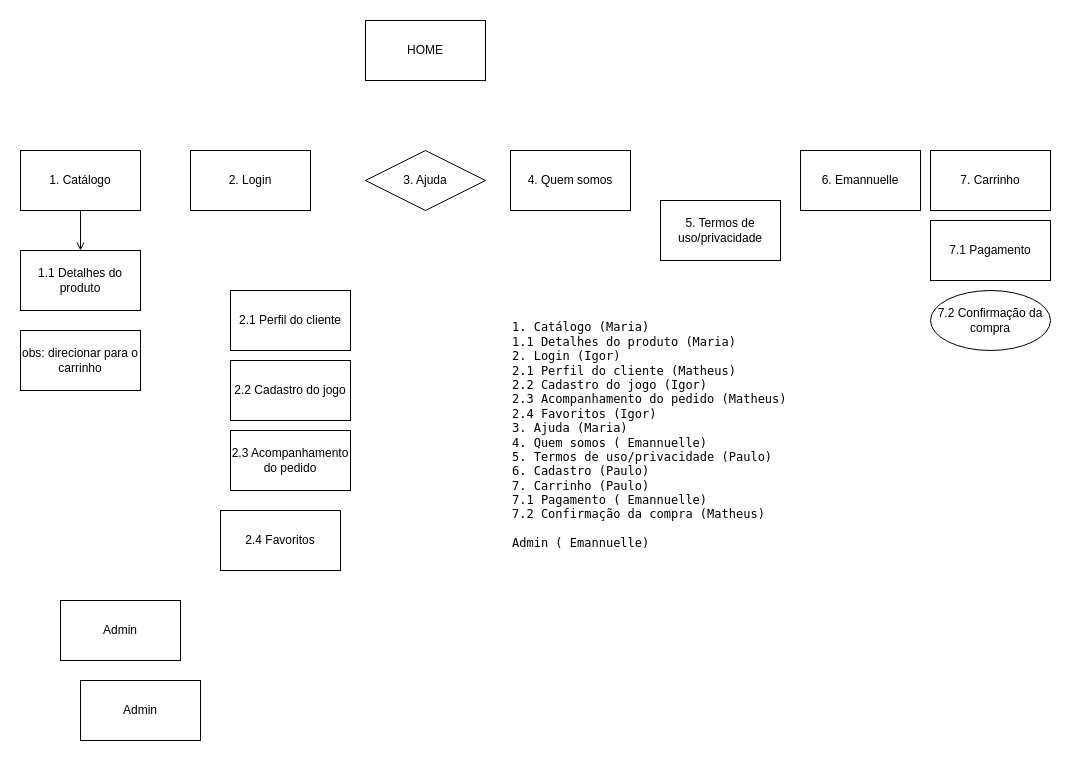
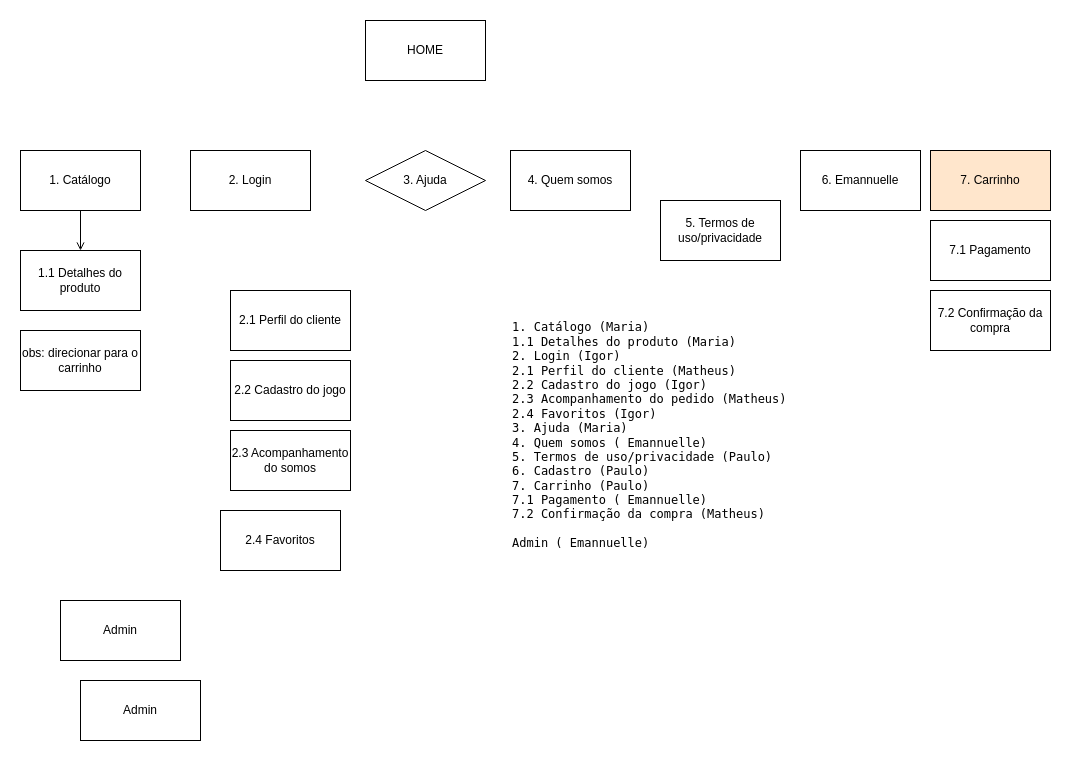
  <mxCell id="0" />
  <mxCell id="1" parent="0" />
  <mxCell id="2" value="HOME" style="rounded=0;whiteSpace=wrap;html=1;" parent="1" vertex="1"><mxGeometry x="365" y="20" width="120" height="60" as="geometry" /></mxCell>
  <mxCell id="3" value="" style="edgeStyle=orthogonalEdgeStyle;rounded=0;orthogonalLoop=1;jettySize=auto;html=1;endArrow=open;" parent="1" source="4" target="11" edge="1"><mxGeometry relative="1" as="geometry" /></mxCell>
  <mxCell id="4" value="1. Catálogo" style="rounded=0;whiteSpace=wrap;html=1;" parent="1" vertex="1"><mxGeometry x="20" y="150" width="120" height="60" as="geometry" /></mxCell>
  <mxCell id="5" value="2. Login" style="rounded=0;whiteSpace=wrap;html=1;" parent="1" vertex="1"><mxGeometry x="190" y="150" width="120" height="60" as="geometry" /></mxCell>
  <mxCell id="6" value="3. Ajuda" style="rhombus;whiteSpace=wrap;html=1;" parent="1" vertex="1"><mxGeometry x="365" y="150" width="120" height="60" as="geometry" /></mxCell>
  <mxCell id="7" value="4. Quem somos" style="rounded=0;whiteSpace=wrap;html=1;" parent="1" vertex="1"><mxGeometry x="510" y="150" width="120" height="60" as="geometry" /></mxCell>
  <mxCell id="8" value="5. Termos de uso/privacidade" style="rounded=0;whiteSpace=wrap;html=1;" parent="1" vertex="1"><mxGeometry x="660" y="200" width="120" height="60" as="geometry" /></mxCell>
  <mxCell id="9" value="6. Emannuelle" style="rounded=0;whiteSpace=wrap;html=1;" parent="1" vertex="1"><mxGeometry x="800" y="150" width="120" height="60" as="geometry" /></mxCell>
- <mxCell id="10" value="7. Carrinho" style="rounded=0;whiteSpace=wrap;html=1;" parent="1" vertex="1"><mxGeometry x="930" y="150" width="120" height="60" as="geometry" /></mxCell>
+ <mxCell id="10" value="7. Carrinho" style="rounded=0;whiteSpace=wrap;html=1;fillColor=#ffe6cc;" parent="1" vertex="1"><mxGeometry x="930" y="150" width="120" height="60" as="geometry" /></mxCell>
  <mxCell id="11" value="1.1 Detalhes do produto" style="rounded=0;whiteSpace=wrap;html=1;" parent="1" vertex="1"><mxGeometry x="20" y="250" width="120" height="60" as="geometry" /></mxCell>
  <mxCell id="12" value="obs: direcionar para o carrinho" style="rounded=0;whiteSpace=wrap;html=1;" parent="1" vertex="1"><mxGeometry x="20" y="330" width="120" height="60" as="geometry" /></mxCell>
  <mxCell id="13" value="2.1 Perfil do cliente" style="rounded=0;whiteSpace=wrap;html=1;" parent="1" vertex="1"><mxGeometry x="230" y="290" width="120" height="60" as="geometry" /></mxCell>
  <mxCell id="14" value="2.2 Cadastro do jogo" style="rounded=0;whiteSpace=wrap;html=1;" parent="1" vertex="1"><mxGeometry x="230" y="360" width="120" height="60" as="geometry" /></mxCell>
- <mxCell id="15" value="2.3 Acompanhamento do pedido" style="rounded=0;whiteSpace=wrap;html=1;" parent="1" vertex="1"><mxGeometry x="230" y="430" width="120" height="60" as="geometry" /></mxCell>
+ <mxCell id="15" value="2.3 Acompanhamento do somos" style="rounded=0;whiteSpace=wrap;html=1;" parent="1" vertex="1"><mxGeometry x="230" y="430" width="120" height="60" as="geometry" /></mxCell>
  <mxCell id="16" value="7.1 Pagamento" style="rounded=0;whiteSpace=wrap;html=1;" parent="1" vertex="1"><mxGeometry x="930" y="220" width="120" height="60" as="geometry" /></mxCell>
- <mxCell id="17" value="7.2 Confirmação da compra" style="ellipse;whiteSpace=wrap;html=1;" parent="1" vertex="1"><mxGeometry x="930" y="290" width="120" height="60" as="geometry" /></mxCell>
+ <mxCell id="17" value="7.2 Confirmação da compra" style="rounded=0;whiteSpace=wrap;html=1;" parent="1" vertex="1"><mxGeometry x="930" y="290" width="120" height="60" as="geometry" /></mxCell>
  <mxCell id="18" value="2.4 Favoritos" style="rounded=0;whiteSpace=wrap;html=1;" parent="1" vertex="1"><mxGeometry x="220" y="510" width="120" height="60" as="geometry" /></mxCell>
  <mxCell id="19" value="Admin" style="rounded=0;whiteSpace=wrap;html=1;" parent="1" vertex="1"><mxGeometry x="60" y="600" width="120" height="60" as="geometry" /></mxCell>
  <mxCell id="20" value="Admin" style="rounded=0;whiteSpace=wrap;html=1;" parent="1" vertex="1"><mxGeometry x="80" y="680" width="120" height="60" as="geometry" /></mxCell>
  <mxCell id="21" value="&lt;pre class=&quot;chat-item__chat-info-msg&quot;&gt;1. Catálogo (Maria)&lt;br&gt;1.1 Detalhes do produto (Maria)&lt;br&gt;2. Login (Igor)&lt;br&gt;2.1 Perfil do cliente (Matheus)&lt;br&gt;2.2 Cadastro do jogo (Igor)&lt;br&gt;2.3 Acompanhamento do pedido (Matheus)&lt;br&gt;2.4 Favoritos (Igor)&lt;br&gt;3. Ajuda (Maria)&lt;br&gt;4. Quem somos ( Emannuelle)&lt;br&gt;5. Termos de uso/privacidade (Paulo)&lt;br&gt;6. Cadastro (Paulo)&lt;br&gt;7. Carrinho (Paulo) &lt;br&gt;7.1 Pagamento ( Emannuelle)&lt;br&gt;7.2 Confirmação da compra (Matheus)&lt;br&gt;&lt;br&gt;Admin ( Emannuelle)&lt;/pre&gt;" style="text;html=1;strokeColor=none;fillColor=none;align=left;verticalAlign=middle;whiteSpace=wrap;rounded=0;" parent="1" vertex="1"><mxGeometry x="510" y="290" width="330" height="290" as="geometry" /></mxCell>
